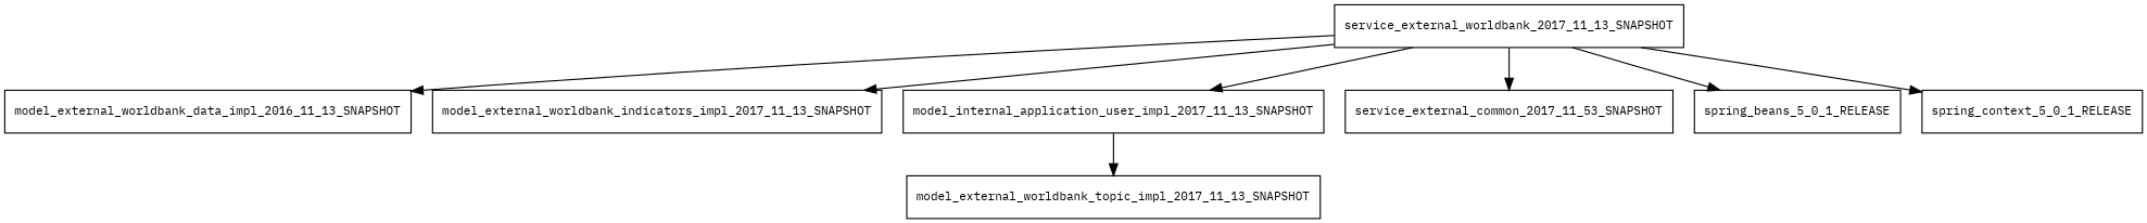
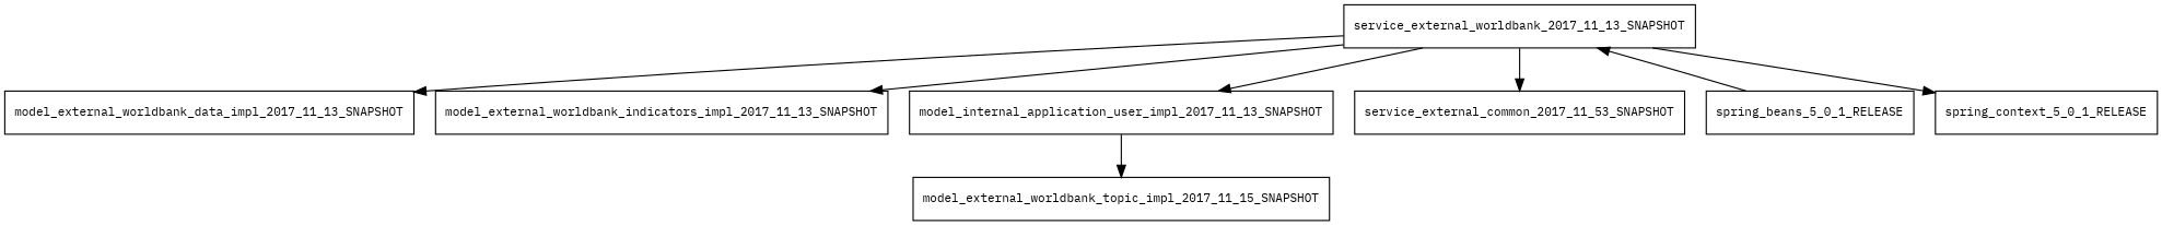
  digraph {
    fontname="IBM Plex Mono"
    node [fontname="IBM Plex Mono" fontsize=10.0 shape=box]
    edge [fontname="IBM Plex Mono"]
    service_external_worldbank_2017_11_13_SNAPSHOT
-   model_external_worldbank_data_impl_2017_11_13_SNAPSHOT [label=model_external_worldbank_data_impl_2016_11_13_SNAPSHOT]
+   model_external_worldbank_data_impl_2017_11_13_SNAPSHOT
    model_external_worldbank_indicators_impl_2017_11_13_SNAPSHOT
    model_internal_application_user_impl_2017_11_13_SNAPSHOT
    n5 [label=service_external_common_2017_11_53_SNAPSHOT]
    spring_beans_5_0_1_RELEASE
    spring_context_5_0_1_RELEASE
-   model_external_worldbank_topic_impl_2017_11_13_SNAPSHOT
+   model_external_worldbank_topic_impl_2017_11_13_SNAPSHOT [label=model_external_worldbank_topic_impl_2017_11_15_SNAPSHOT]
    service_external_worldbank_2017_11_13_SNAPSHOT -> model_external_worldbank_data_impl_2017_11_13_SNAPSHOT
    service_external_worldbank_2017_11_13_SNAPSHOT -> model_external_worldbank_indicators_impl_2017_11_13_SNAPSHOT
    service_external_worldbank_2017_11_13_SNAPSHOT -> model_internal_application_user_impl_2017_11_13_SNAPSHOT
    service_external_worldbank_2017_11_13_SNAPSHOT -> n5
-   service_external_worldbank_2017_11_13_SNAPSHOT -> spring_beans_5_0_1_RELEASE
+   spring_beans_5_0_1_RELEASE -> service_external_worldbank_2017_11_13_SNAPSHOT
    service_external_worldbank_2017_11_13_SNAPSHOT -> spring_context_5_0_1_RELEASE
    model_internal_application_user_impl_2017_11_13_SNAPSHOT -> model_external_worldbank_topic_impl_2017_11_13_SNAPSHOT
  }
